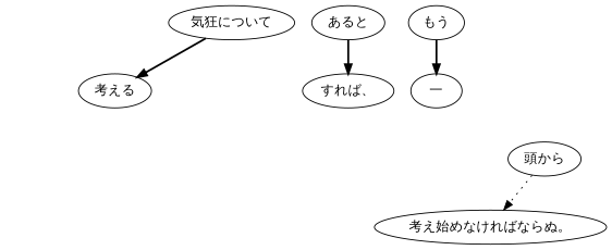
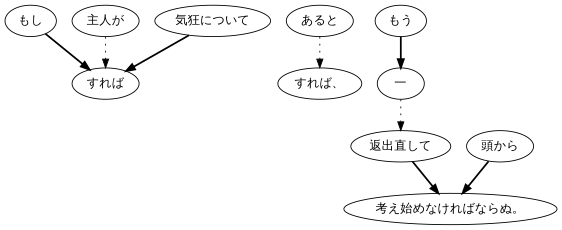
  digraph {
    edge [style=bold]
-   n1 [label="考える"]
+   n1 [label="すれば"]
+   n2 [label="もし"]
+   n3 [label="主人が"]
    n4 [label="気狂について"]
    n5 [label="あると"]
    n6 [label="すれば、"]
    n7 [label="考え始めなければならぬ。"]
    n8 [label="もう"]
    n9 [label="一"]
+   n10 [label="返出直して"]
    n11 [label="頭から"]
+   n2 -> n1
+   n3 -> n1 [style=dotted]
    n4 -> n1
-   n5 -> n6
+   n5 -> n6 [style=dotted]
    n8 -> n9
-   n11 -> n7 [style=dotted]
+   n9 -> n10 [style=dotted]
+   n10 -> n7
+   n11 -> n7
  }
